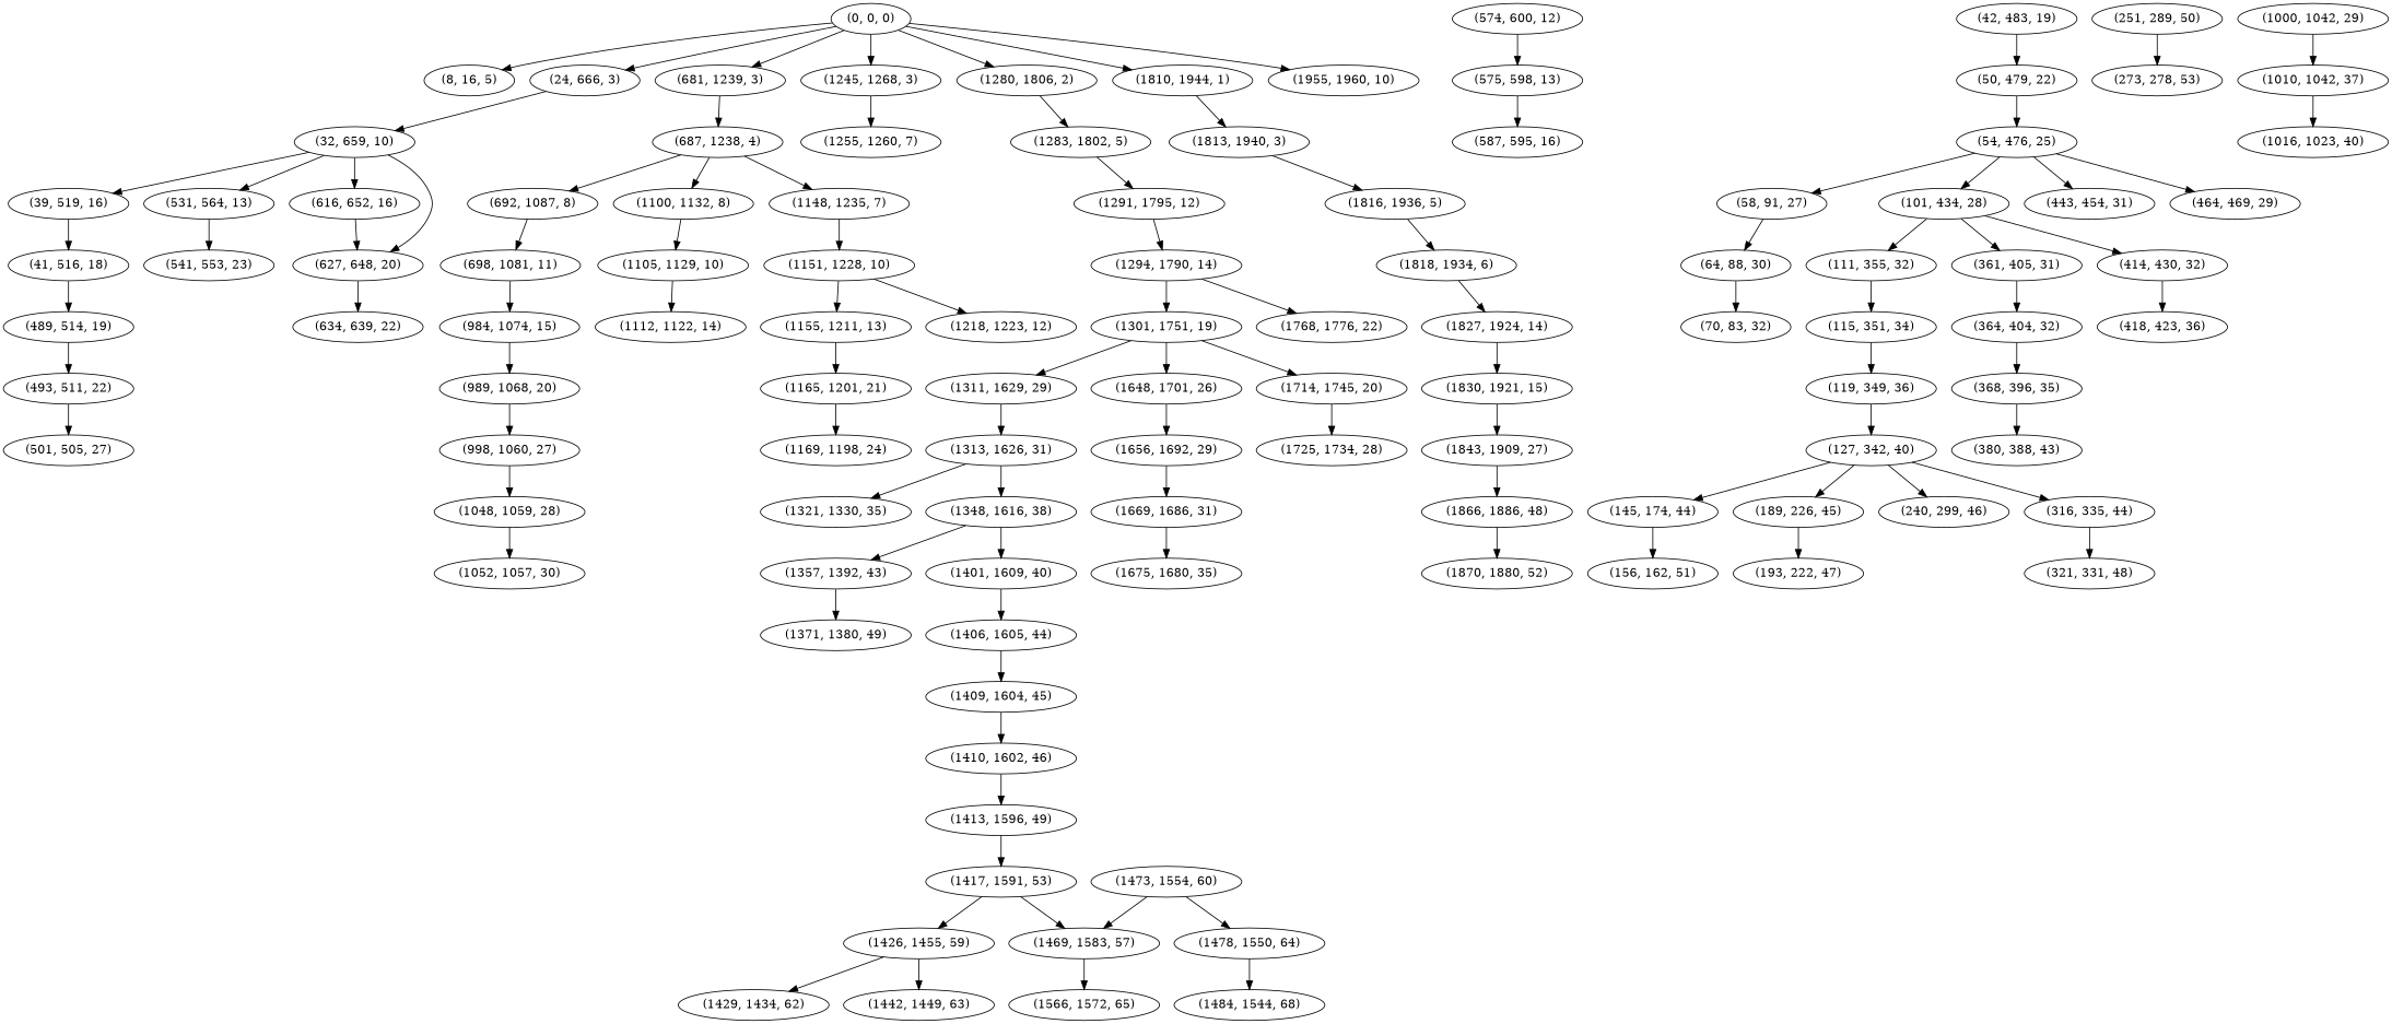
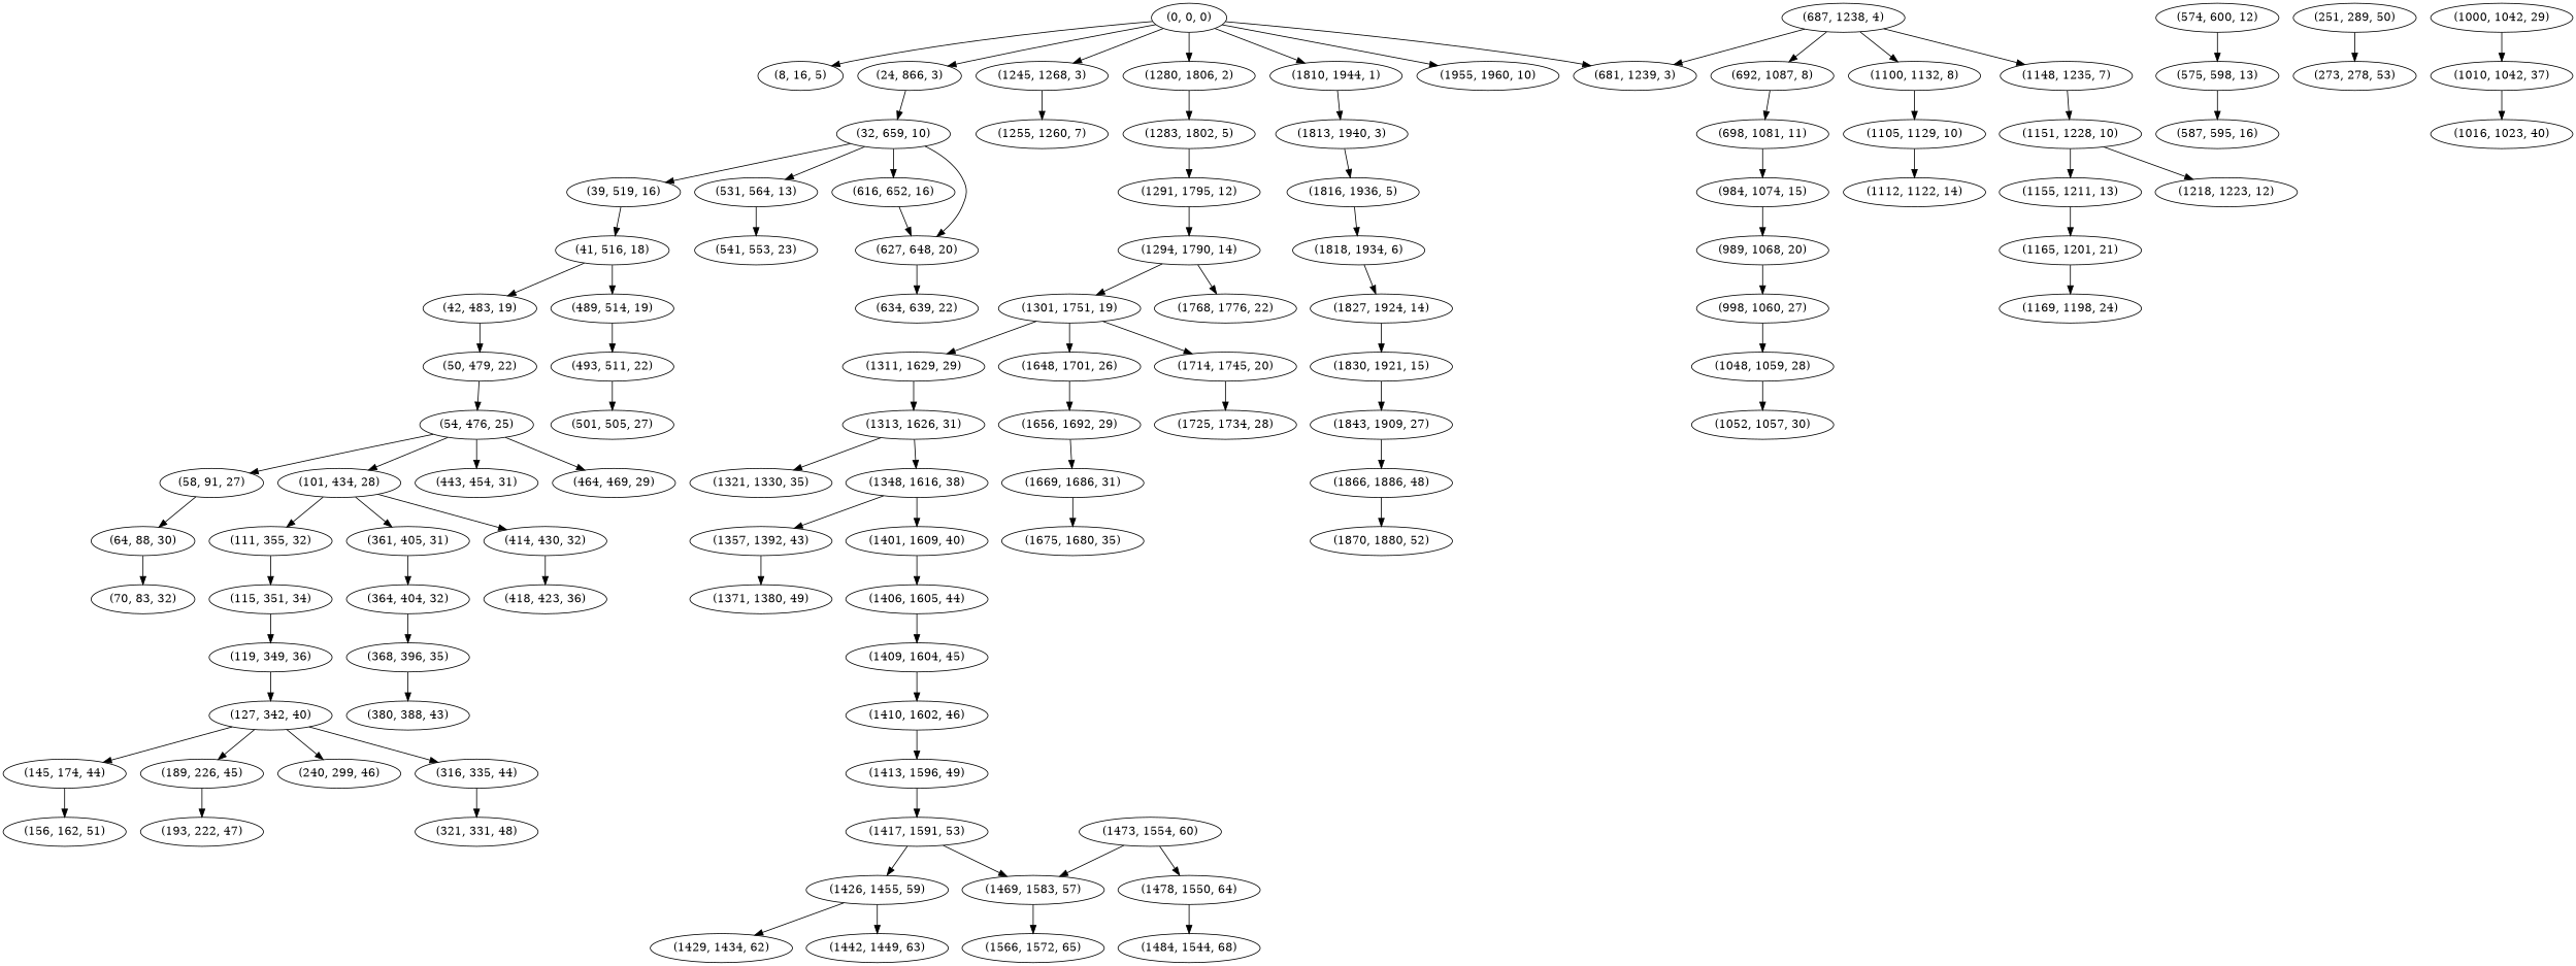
  digraph {
    "(0, 0, 0)"
    "(8, 16, 5)"
-   "(24, 666, 3)"
+   "(24, 666, 3)" [label="(24, 866, 3)"]
    "(681, 1239, 3)"
    "(1245, 1268, 3)"
    "(1280, 1806, 2)"
    "(1810, 1944, 1)"
    "(1955, 1960, 10)"
    "(32, 659, 10)"
    "(687, 1238, 4)"
    "(1255, 1260, 7)"
    "(1283, 1802, 5)"
    "(1813, 1940, 3)"
    "(39, 519, 16)"
    "(531, 564, 13)"
    "(616, 652, 16)"
    "(627, 648, 20)"
    "(41, 516, 18)"
    "(541, 553, 23)"
    "(574, 600, 12)"
    "(575, 598, 13)"
    "(42, 483, 19)"
    "(489, 514, 19)"
    "(50, 479, 22)"
    "(493, 511, 22)"
    "(54, 476, 25)"
    "(58, 91, 27)"
    "(101, 434, 28)"
    "(443, 454, 31)"
    "(464, 469, 29)"
    "(64, 88, 30)"
    "(111, 355, 32)"
    "(361, 405, 31)"
    "(414, 430, 32)"
    "(70, 83, 32)"
    "(115, 351, 34)"
    "(364, 404, 32)"
    "(418, 423, 36)"
    "(119, 349, 36)"
    "(127, 342, 40)"
    "(145, 174, 44)"
    "(189, 226, 45)"
    "(240, 299, 46)"
    "(316, 335, 44)"
    "(156, 162, 51)"
    "(193, 222, 47)"
    "(321, 331, 48)"
    "(251, 289, 50)"
    "(273, 278, 53)"
    "(368, 396, 35)"
    "(380, 388, 43)"
    "(501, 505, 27)"
    "(587, 595, 16)"
    "(634, 639, 22)"
    "(692, 1087, 8)"
    "(1100, 1132, 8)"
    "(1148, 1235, 7)"
    "(698, 1081, 11)"
    "(1105, 1129, 10)"
    "(1151, 1228, 10)"
    "(984, 1074, 15)"
    "(989, 1068, 20)"
    "(998, 1060, 27)"
    "(1048, 1059, 28)"
    n65 [label="(1010, 1042, 37)"]
    "(1000, 1042, 29)"
    "(1052, 1057, 30)"
    "(1016, 1023, 40)"
    "(1112, 1122, 14)"
    "(1155, 1211, 13)"
    "(1218, 1223, 12)"
    "(1165, 1201, 21)"
    "(1169, 1198, 24)"
    "(1291, 1795, 12)"
    "(1294, 1790, 14)"
    "(1301, 1751, 19)"
    "(1768, 1776, 22)"
    "(1311, 1629, 29)"
    "(1648, 1701, 26)"
    "(1714, 1745, 20)"
    "(1313, 1626, 31)"
    "(1656, 1692, 29)"
    "(1725, 1734, 28)"
    "(1321, 1330, 35)"
    "(1348, 1616, 38)"
    "(1357, 1392, 43)"
    "(1401, 1609, 40)"
    "(1371, 1380, 49)"
    "(1406, 1605, 44)"
    "(1409, 1604, 45)"
    "(1410, 1602, 46)"
    "(1413, 1596, 49)"
    "(1417, 1591, 53)"
    "(1426, 1455, 59)"
    "(1469, 1583, 57)"
    "(1429, 1434, 62)"
    "(1442, 1449, 63)"
    "(1566, 1572, 65)"
    "(1473, 1554, 60)"
    "(1478, 1550, 64)"
    "(1484, 1544, 68)"
    "(1669, 1686, 31)"
    "(1675, 1680, 35)"
    "(1816, 1936, 5)"
    "(1818, 1934, 6)"
    "(1827, 1924, 14)"
    "(1830, 1921, 15)"
    "(1843, 1909, 27)"
    "(1866, 1886, 48)"
    "(1870, 1880, 52)"
    "(0, 0, 0)" -> "(8, 16, 5)"
    "(0, 0, 0)" -> "(24, 666, 3)"
    "(0, 0, 0)" -> "(681, 1239, 3)"
    "(0, 0, 0)" -> "(1245, 1268, 3)"
    "(0, 0, 0)" -> "(1280, 1806, 2)"
    "(0, 0, 0)" -> "(1810, 1944, 1)"
    "(0, 0, 0)" -> "(1955, 1960, 10)"
    "(24, 666, 3)" -> "(32, 659, 10)"
-   "(681, 1239, 3)" -> "(687, 1238, 4)"
+   "(687, 1238, 4)" -> "(681, 1239, 3)"
    "(1245, 1268, 3)" -> "(1255, 1260, 7)"
    "(1280, 1806, 2)" -> "(1283, 1802, 5)"
    "(1810, 1944, 1)" -> "(1813, 1940, 3)"
    "(32, 659, 10)" -> "(39, 519, 16)"
    "(32, 659, 10)" -> "(531, 564, 13)"
    "(32, 659, 10)" -> "(616, 652, 16)"
    "(32, 659, 10)" -> "(627, 648, 20)"
    "(687, 1238, 4)" -> "(692, 1087, 8)"
    "(687, 1238, 4)" -> "(1100, 1132, 8)"
    "(687, 1238, 4)" -> "(1148, 1235, 7)"
    "(1283, 1802, 5)" -> "(1291, 1795, 12)"
    "(1813, 1940, 3)" -> "(1816, 1936, 5)"
    "(39, 519, 16)" -> "(41, 516, 18)"
    "(531, 564, 13)" -> "(541, 553, 23)"
    "(616, 652, 16)" -> "(627, 648, 20)"
    "(627, 648, 20)" -> "(634, 639, 22)"
+   "(41, 516, 18)" -> "(42, 483, 19)"
    "(41, 516, 18)" -> "(489, 514, 19)"
    "(574, 600, 12)" -> "(575, 598, 13)"
    "(575, 598, 13)" -> "(587, 595, 16)"
    "(42, 483, 19)" -> "(50, 479, 22)"
    "(489, 514, 19)" -> "(493, 511, 22)"
    "(50, 479, 22)" -> "(54, 476, 25)"
    "(493, 511, 22)" -> "(501, 505, 27)"
    "(54, 476, 25)" -> "(58, 91, 27)"
    "(54, 476, 25)" -> "(101, 434, 28)"
    "(54, 476, 25)" -> "(443, 454, 31)"
    "(54, 476, 25)" -> "(464, 469, 29)"
    "(58, 91, 27)" -> "(64, 88, 30)"
    "(101, 434, 28)" -> "(111, 355, 32)"
    "(101, 434, 28)" -> "(361, 405, 31)"
    "(101, 434, 28)" -> "(414, 430, 32)"
    "(64, 88, 30)" -> "(70, 83, 32)"
    "(111, 355, 32)" -> "(115, 351, 34)"
    "(361, 405, 31)" -> "(364, 404, 32)"
    "(414, 430, 32)" -> "(418, 423, 36)"
    "(115, 351, 34)" -> "(119, 349, 36)"
    "(364, 404, 32)" -> "(368, 396, 35)"
    "(119, 349, 36)" -> "(127, 342, 40)"
    "(127, 342, 40)" -> "(145, 174, 44)"
    "(127, 342, 40)" -> "(189, 226, 45)"
    "(127, 342, 40)" -> "(240, 299, 46)"
    "(127, 342, 40)" -> "(316, 335, 44)"
    "(145, 174, 44)" -> "(156, 162, 51)"
    "(189, 226, 45)" -> "(193, 222, 47)"
    "(316, 335, 44)" -> "(321, 331, 48)"
    "(251, 289, 50)" -> "(273, 278, 53)"
    "(368, 396, 35)" -> "(380, 388, 43)"
    "(692, 1087, 8)" -> "(698, 1081, 11)"
    "(1100, 1132, 8)" -> "(1105, 1129, 10)"
    "(1148, 1235, 7)" -> "(1151, 1228, 10)"
    "(698, 1081, 11)" -> "(984, 1074, 15)"
    "(1105, 1129, 10)" -> "(1112, 1122, 14)"
    "(1151, 1228, 10)" -> "(1155, 1211, 13)"
    "(1151, 1228, 10)" -> "(1218, 1223, 12)"
    "(984, 1074, 15)" -> "(989, 1068, 20)"
    "(989, 1068, 20)" -> "(998, 1060, 27)"
    "(998, 1060, 27)" -> "(1048, 1059, 28)"
    "(1048, 1059, 28)" -> "(1052, 1057, 30)"
    n65 -> "(1016, 1023, 40)"
    "(1000, 1042, 29)" -> n65
    "(1155, 1211, 13)" -> "(1165, 1201, 21)"
    "(1165, 1201, 21)" -> "(1169, 1198, 24)"
    "(1291, 1795, 12)" -> "(1294, 1790, 14)"
    "(1294, 1790, 14)" -> "(1301, 1751, 19)"
    "(1294, 1790, 14)" -> "(1768, 1776, 22)"
    "(1301, 1751, 19)" -> "(1311, 1629, 29)"
    "(1301, 1751, 19)" -> "(1648, 1701, 26)"
    "(1301, 1751, 19)" -> "(1714, 1745, 20)"
    "(1311, 1629, 29)" -> "(1313, 1626, 31)"
    "(1648, 1701, 26)" -> "(1656, 1692, 29)"
    "(1714, 1745, 20)" -> "(1725, 1734, 28)"
    "(1313, 1626, 31)" -> "(1321, 1330, 35)"
    "(1313, 1626, 31)" -> "(1348, 1616, 38)"
    "(1656, 1692, 29)" -> "(1669, 1686, 31)"
    "(1348, 1616, 38)" -> "(1357, 1392, 43)"
    "(1348, 1616, 38)" -> "(1401, 1609, 40)"
    "(1357, 1392, 43)" -> "(1371, 1380, 49)"
    "(1401, 1609, 40)" -> "(1406, 1605, 44)"
    "(1406, 1605, 44)" -> "(1409, 1604, 45)"
    "(1409, 1604, 45)" -> "(1410, 1602, 46)"
    "(1410, 1602, 46)" -> "(1413, 1596, 49)"
    "(1413, 1596, 49)" -> "(1417, 1591, 53)"
    "(1417, 1591, 53)" -> "(1426, 1455, 59)"
    "(1417, 1591, 53)" -> "(1469, 1583, 57)"
    "(1426, 1455, 59)" -> "(1429, 1434, 62)"
    "(1426, 1455, 59)" -> "(1442, 1449, 63)"
    "(1469, 1583, 57)" -> "(1566, 1572, 65)"
    "(1473, 1554, 60)" -> "(1469, 1583, 57)"
    "(1473, 1554, 60)" -> "(1478, 1550, 64)"
    "(1478, 1550, 64)" -> "(1484, 1544, 68)"
    "(1669, 1686, 31)" -> "(1675, 1680, 35)"
    "(1816, 1936, 5)" -> "(1818, 1934, 6)"
    "(1818, 1934, 6)" -> "(1827, 1924, 14)"
    "(1827, 1924, 14)" -> "(1830, 1921, 15)"
    "(1830, 1921, 15)" -> "(1843, 1909, 27)"
    "(1843, 1909, 27)" -> "(1866, 1886, 48)"
    "(1866, 1886, 48)" -> "(1870, 1880, 52)"
  }
